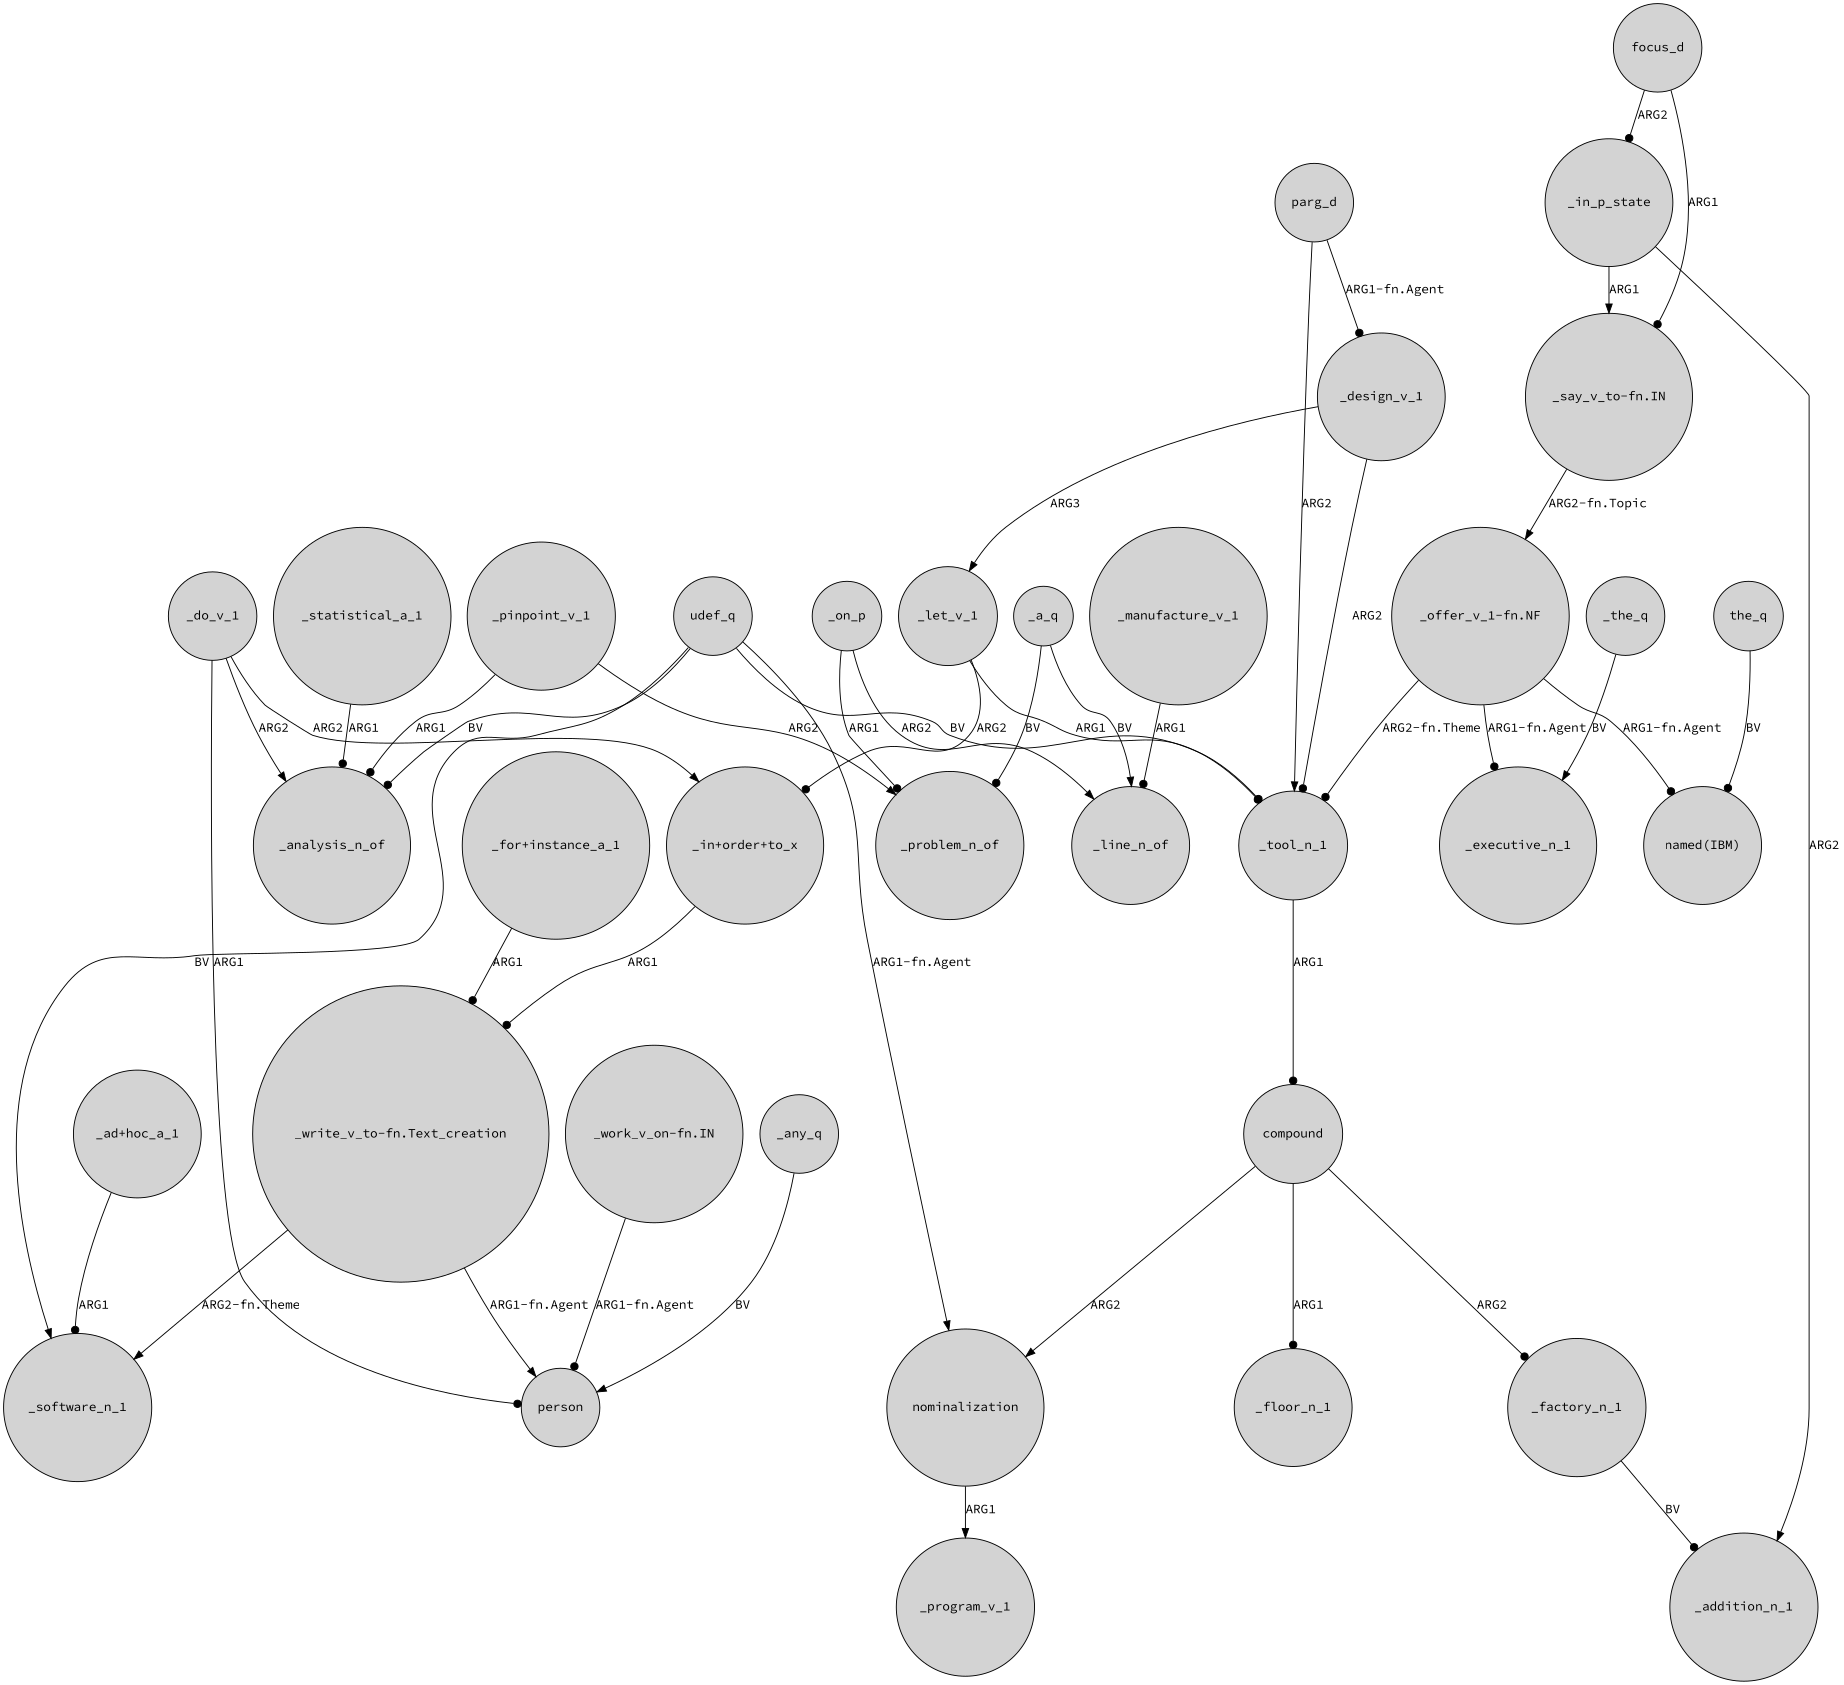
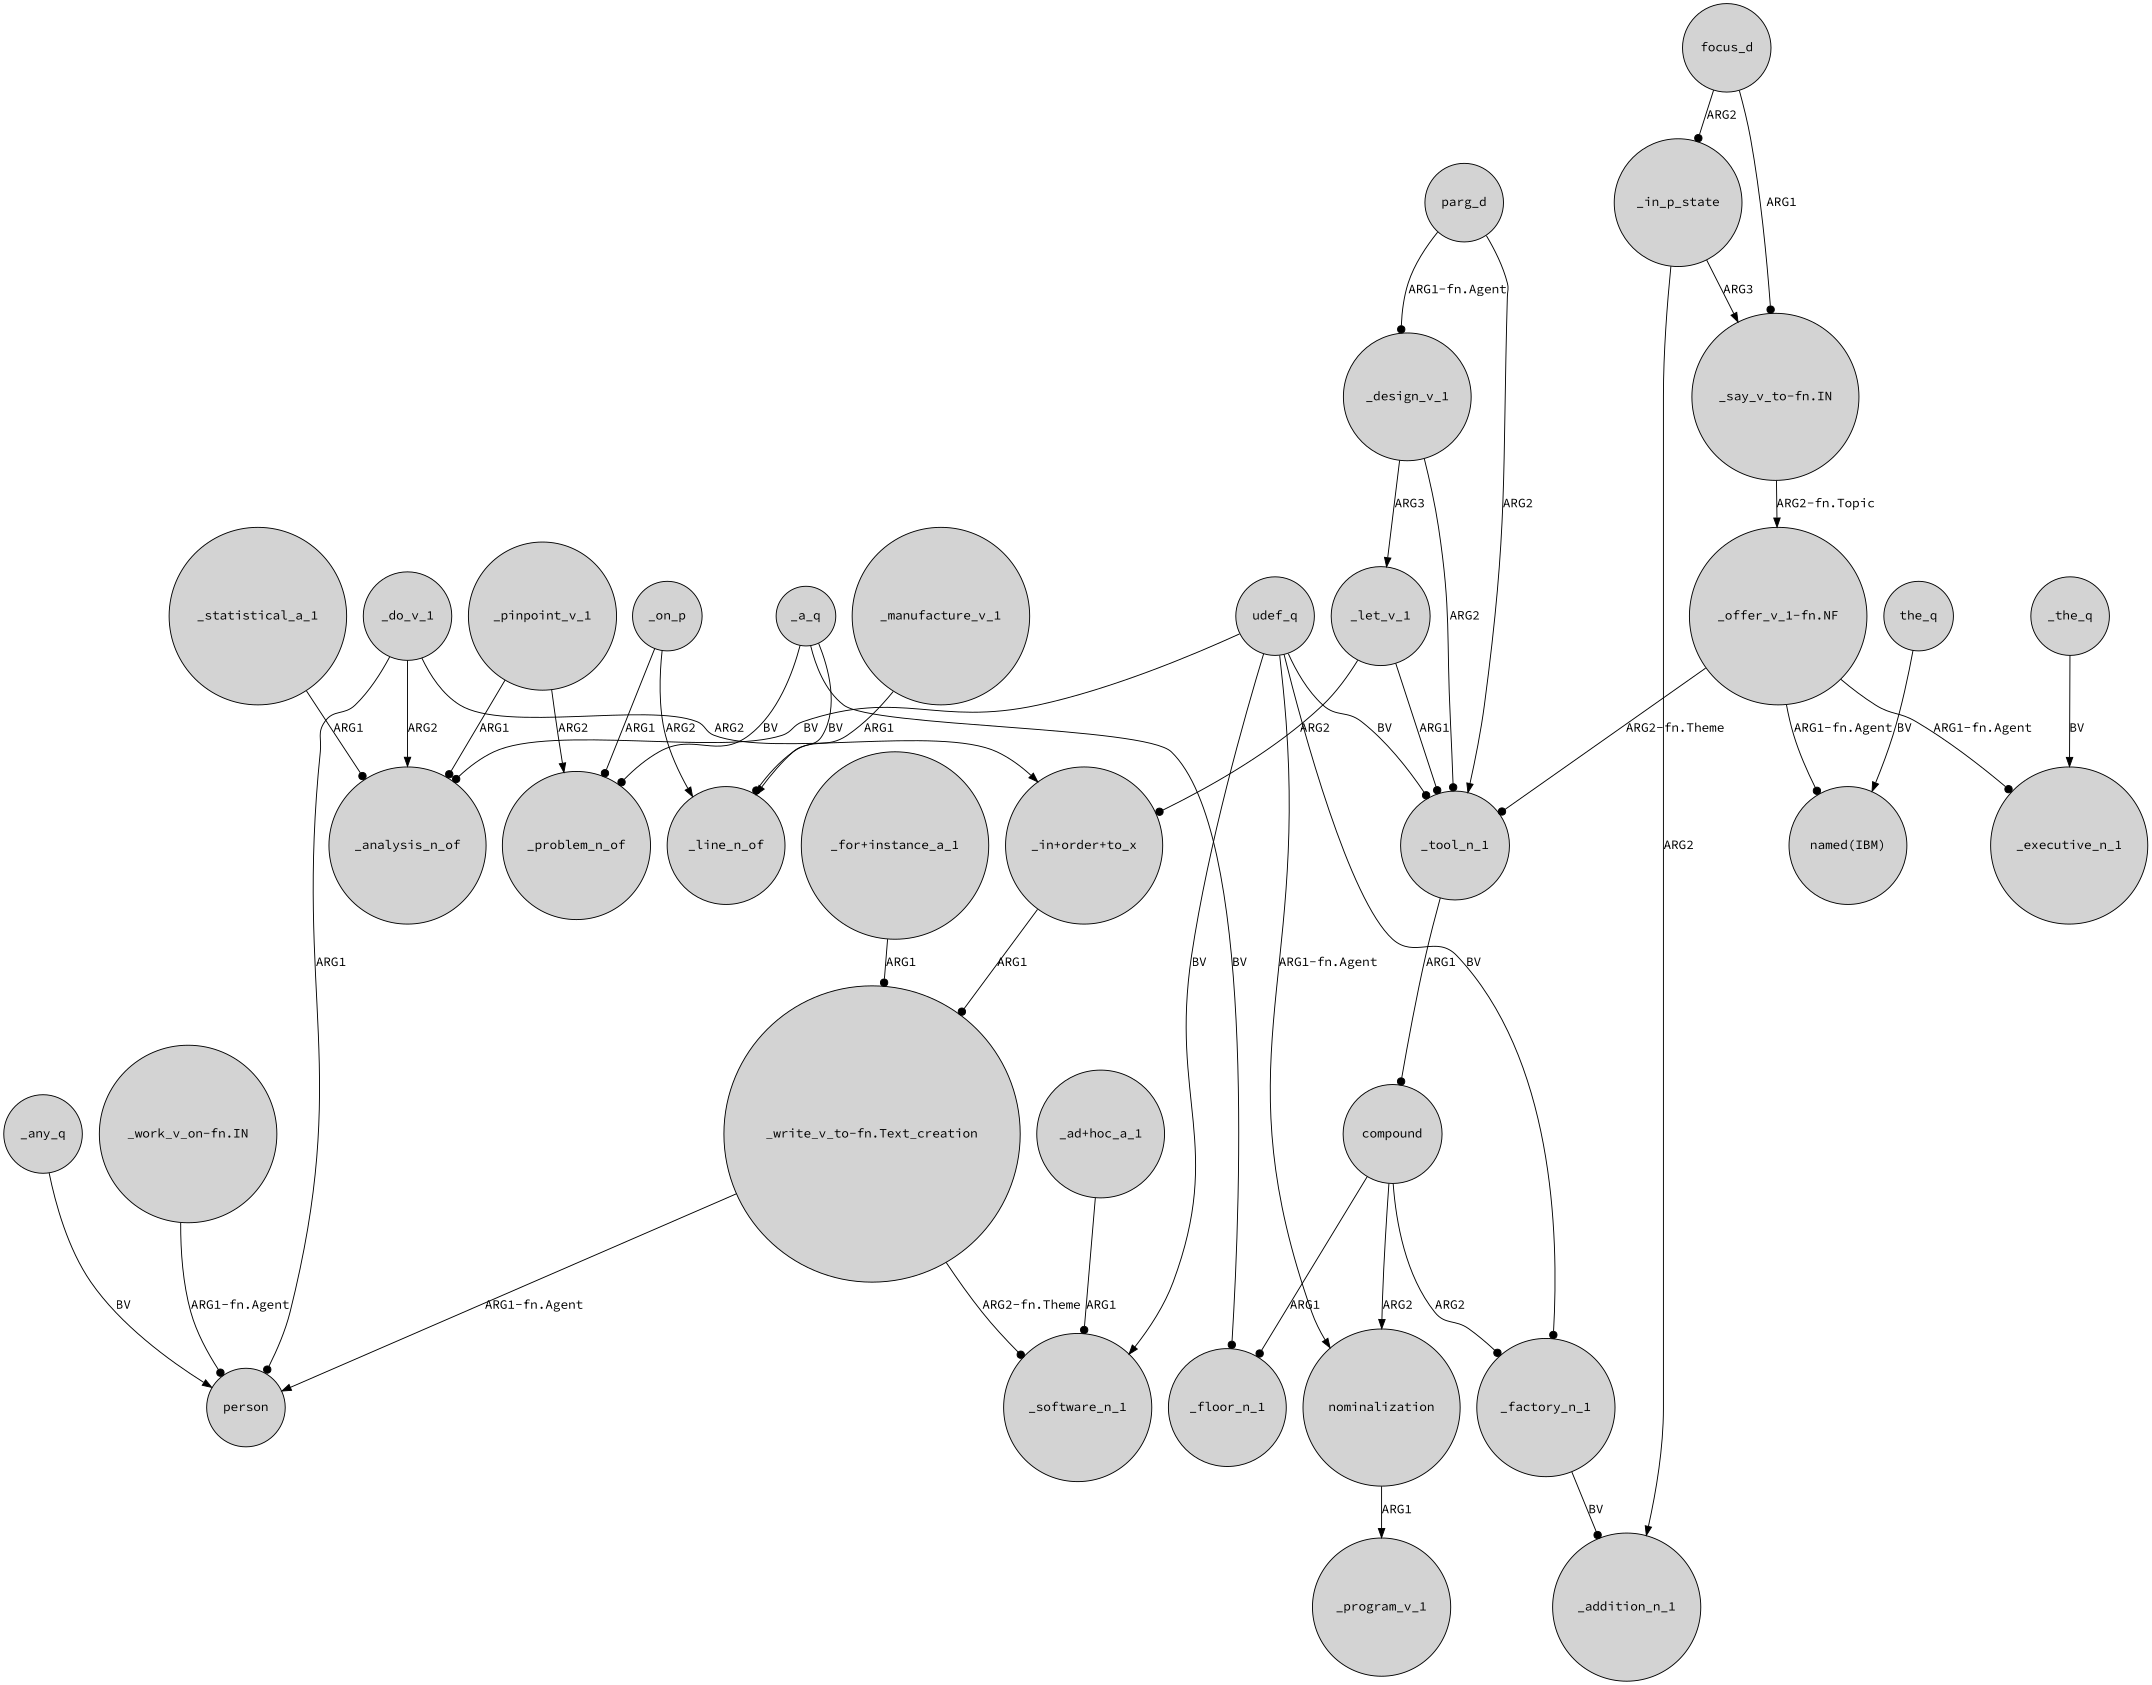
  digraph {
    fontname="Source Code Pro"
    node [fontname="Source Code Pro" shape=circle style=filled]
    edge [arrowhead=dot fontname="Source Code Pro"]
    udef_q
    _software_n_1
    _analysis_n_of
    _tool_n_1
    nominalization
    _factory_n_1
    compound
    _program_v_1
    _addition_n_1
    _pinpoint_v_1
    _problem_n_of
    "_work_v_on-fn.IN"
    person
    "_ad+hoc_a_1"
    _the_q
    _executive_n_1
    _floor_n_1
    _do_v_1
    "_in+order+to_x"
    focus_d
    _in_p_state
    "_say_v_to-fn.IN"
    "_offer_v_1-fn.NF"
    _on_p
    _line_n_of
    _design_v_1
    _let_v_1
    n28 [label=the_q]
    "named(IBM)"
    "_write_v_to-fn.Text_creation"
    parg_d
    _a_q
    _manufacture_v_1
    _any_q
    _statistical_a_1
    "_for+instance_a_1"
    udef_q -> _software_n_1 [arrowhead=normal label=BV]
    udef_q -> _analysis_n_of [label=BV]
    udef_q -> _tool_n_1 [label=BV]
    udef_q -> nominalization [arrowhead=normal label="ARG1-fn.Agent"]
+   udef_q -> _factory_n_1 [label=BV]
    _tool_n_1 -> compound [label=ARG1]
    nominalization -> _program_v_1 [arrowhead=normal label=ARG1]
    _factory_n_1 -> _addition_n_1 [label=BV]
    compound -> nominalization [arrowhead=normal label=ARG2]
    compound -> _factory_n_1 [label=ARG2]
    compound -> _floor_n_1 [label=ARG1]
    _pinpoint_v_1 -> _analysis_n_of [label=ARG1]
    _pinpoint_v_1 -> _problem_n_of [arrowhead=normal label=ARG2]
    "_work_v_on-fn.IN" -> person [label="ARG1-fn.Agent"]
    "_ad+hoc_a_1" -> _software_n_1 [label=ARG1]
    _the_q -> _executive_n_1 [arrowhead=normal label=BV]
    _do_v_1 -> _analysis_n_of [arrowhead=normal label=ARG2]
    _do_v_1 -> person [label=ARG1]
    _do_v_1 -> "_in+order+to_x" [arrowhead=normal label=ARG2]
    "_in+order+to_x" -> "_write_v_to-fn.Text_creation" [label=ARG1]
    focus_d -> _in_p_state [label=ARG2]
    focus_d -> "_say_v_to-fn.IN" [label=ARG1]
    _in_p_state -> _addition_n_1 [arrowhead=normal label=ARG2]
-   _in_p_state -> "_say_v_to-fn.IN" [arrowhead=normal label=ARG1]
+   _in_p_state -> "_say_v_to-fn.IN" [arrowhead=normal label=ARG3]
    "_say_v_to-fn.IN" -> "_offer_v_1-fn.NF" [arrowhead=normal label="ARG2-fn.Topic"]
    "_offer_v_1-fn.NF" -> _tool_n_1 [label="ARG2-fn.Theme"]
    "_offer_v_1-fn.NF" -> _executive_n_1 [label="ARG1-fn.Agent"]
    "_offer_v_1-fn.NF" -> "named(IBM)" [label="ARG1-fn.Agent"]
    _on_p -> _problem_n_of [label=ARG1]
    _on_p -> _line_n_of [arrowhead=normal label=ARG2]
    _design_v_1 -> _tool_n_1 [label=ARG2]
    _design_v_1 -> _let_v_1 [arrowhead=normal label=ARG3]
    _let_v_1 -> _tool_n_1 [label=ARG1]
    _let_v_1 -> "_in+order+to_x" [label=ARG2]
-   n28 -> "named(IBM)" [label=BV]
-   "_write_v_to-fn.Text_creation" -> _software_n_1 [arrowhead=normal label="ARG2-fn.Theme"]
+   n28 -> "named(IBM)" [arrowhead=normal label=BV]
+   "_write_v_to-fn.Text_creation" -> _software_n_1 [label="ARG2-fn.Theme"]
    "_write_v_to-fn.Text_creation" -> person [arrowhead=normal label="ARG1-fn.Agent"]
    parg_d -> _tool_n_1 [arrowhead=normal label=ARG2]
    parg_d -> _design_v_1 [label="ARG1-fn.Agent"]
    _a_q -> _problem_n_of [label=BV]
+   _a_q -> _floor_n_1 [label=BV]
    _a_q -> _line_n_of [arrowhead=normal label=BV]
    _manufacture_v_1 -> _line_n_of [label=ARG1]
    _any_q -> person [arrowhead=normal label=BV]
    _statistical_a_1 -> _analysis_n_of [label=ARG1]
    "_for+instance_a_1" -> "_write_v_to-fn.Text_creation" [label=ARG1]
  }
